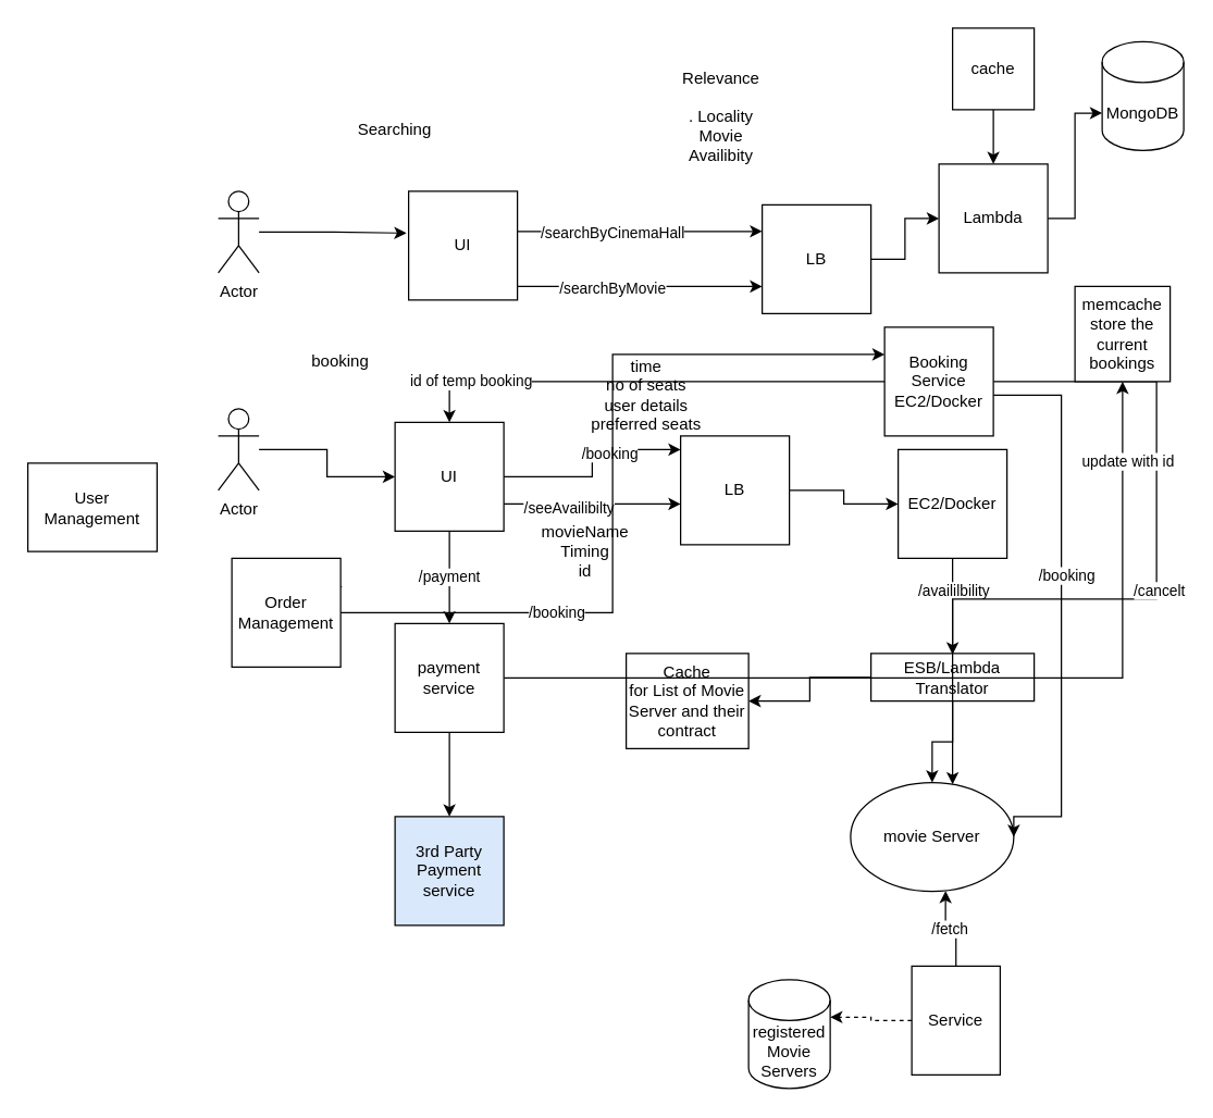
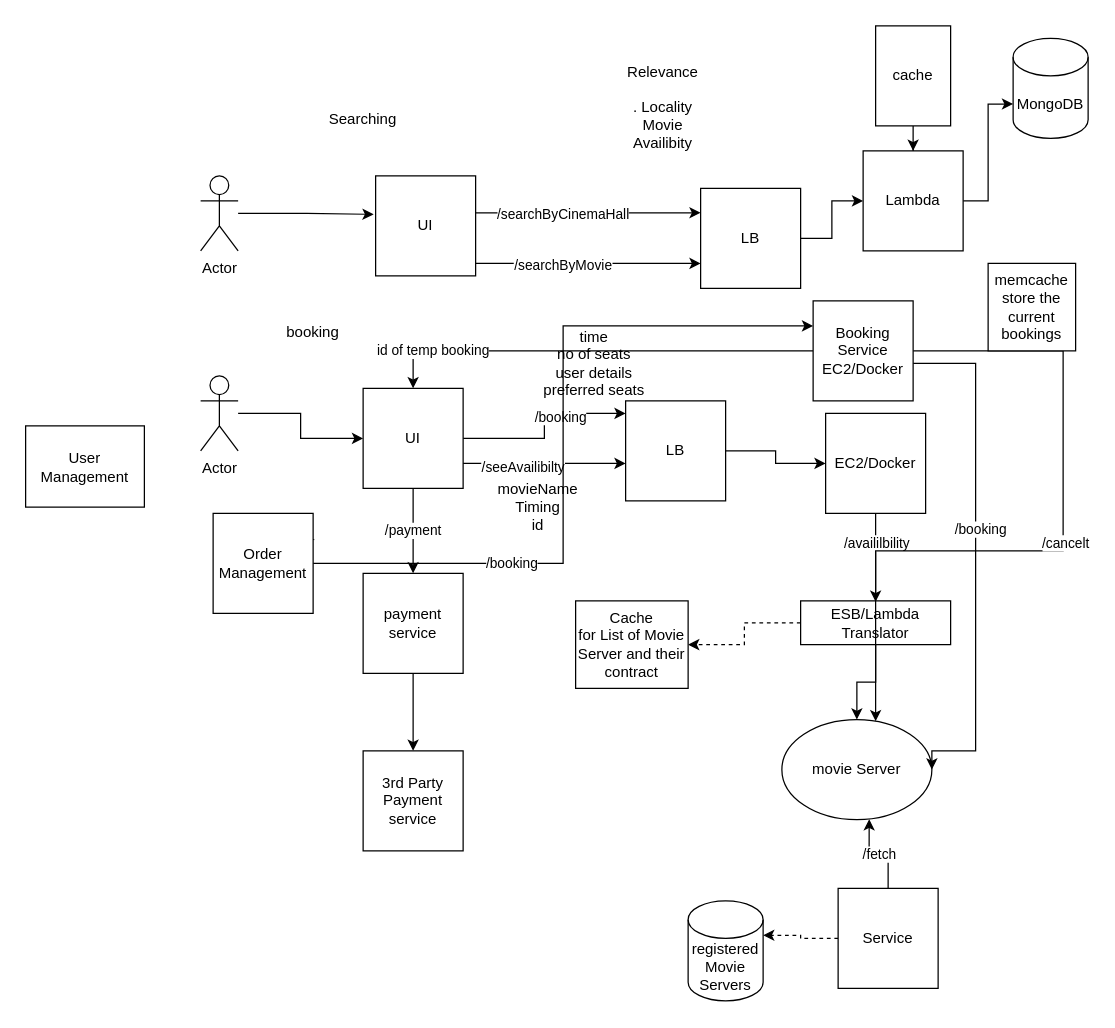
  <mxCell id="0" />
  <mxCell id="1" parent="0" />
  <mxCell id="2" value="Searching" style="text;html=1;strokeColor=none;fillColor=none;align=center;verticalAlign=middle;whiteSpace=wrap;rounded=0;" vertex="1" parent="1"><mxGeometry x="260" y="80" width="60" height="30" as="geometry" /></mxCell>
  <mxCell id="3" style="edgeStyle=orthogonalEdgeStyle;rounded=0;orthogonalLoop=1;jettySize=auto;html=1;entryX=-0.02;entryY=0.385;entryDx=0;entryDy=0;entryPerimeter=0;" edge="1" parent="1" source="4" target="5"><mxGeometry relative="1" as="geometry" /></mxCell>
  <mxCell id="4" value="Actor" style="shape=umlActor;verticalLabelPosition=bottom;verticalAlign=top;html=1;outlineConnect=0;" vertex="1" parent="1"><mxGeometry x="160" y="140" width="30" height="60" as="geometry" /></mxCell>
  <mxCell id="5" value="UI" style="whiteSpace=wrap;html=1;aspect=fixed;" vertex="1" parent="1"><mxGeometry x="300" y="140" width="80" height="80" as="geometry" /></mxCell>
  <mxCell id="6" value="" style="endArrow=classic;html=1;rounded=0;" edge="1" parent="1"><mxGeometry width="50" height="50" relative="1" as="geometry"><mxPoint x="380" y="210" as="sourcePoint" /><mxPoint x="560" y="210" as="targetPoint" /></mxGeometry></mxCell>
  <mxCell id="7" value="/searchByMovie" style="edgeLabel;html=1;align=center;verticalAlign=middle;resizable=0;points=[];" vertex="1" connectable="0" parent="6"><mxGeometry x="-0.236" y="-1" relative="1" as="geometry"><mxPoint as="offset" /></mxGeometry></mxCell>
  <mxCell id="8" value="" style="endArrow=classic;html=1;rounded=0;" edge="1" parent="1"><mxGeometry width="50" height="50" relative="1" as="geometry"><mxPoint x="380" y="169.5" as="sourcePoint" /><mxPoint x="560" y="169.5" as="targetPoint" /></mxGeometry></mxCell>
  <mxCell id="9" value="/searchByCinemaHall" style="edgeLabel;html=1;align=center;verticalAlign=middle;resizable=0;points=[];" vertex="1" connectable="0" parent="8"><mxGeometry x="-0.236" y="-1" relative="1" as="geometry"><mxPoint as="offset" /></mxGeometry></mxCell>
  <mxCell id="10" style="edgeStyle=orthogonalEdgeStyle;rounded=0;orthogonalLoop=1;jettySize=auto;html=1;" edge="1" parent="1" source="11" target="15"><mxGeometry relative="1" as="geometry" /></mxCell>
  <mxCell id="11" value="LB" style="whiteSpace=wrap;html=1;aspect=fixed;" vertex="1" parent="1"><mxGeometry x="560" y="150" width="80" height="80" as="geometry" /></mxCell>
  <mxCell id="12" value="Relevance&lt;br&gt;&lt;br&gt;. Locality&lt;br&gt;Movie&lt;br&gt;Availibity" style="text;html=1;strokeColor=none;fillColor=none;align=center;verticalAlign=middle;whiteSpace=wrap;rounded=0;" vertex="1" parent="1"><mxGeometry x="490" y="50" width="80" height="70" as="geometry" /></mxCell>
  <mxCell id="13" value="MongoDB" style="shape=cylinder3;whiteSpace=wrap;html=1;boundedLbl=1;backgroundOutline=1;size=15;" vertex="1" parent="1"><mxGeometry x="810" y="30" width="60" height="80" as="geometry" /></mxCell>
  <mxCell id="14" style="edgeStyle=orthogonalEdgeStyle;rounded=0;orthogonalLoop=1;jettySize=auto;html=1;entryX=0;entryY=0;entryDx=0;entryDy=52.5;entryPerimeter=0;" edge="1" parent="1" source="15" target="13"><mxGeometry relative="1" as="geometry" /></mxCell>
  <mxCell id="15" value="Lambda" style="whiteSpace=wrap;html=1;aspect=fixed;" vertex="1" parent="1"><mxGeometry x="690" y="120" width="80" height="80" as="geometry" /></mxCell>
  <mxCell id="16" style="edgeStyle=orthogonalEdgeStyle;rounded=0;orthogonalLoop=1;jettySize=auto;html=1;" edge="1" parent="1" source="17" target="21"><mxGeometry relative="1" as="geometry" /></mxCell>
  <mxCell id="17" value="Actor" style="shape=umlActor;verticalLabelPosition=bottom;verticalAlign=top;html=1;outlineConnect=0;" vertex="1" parent="1"><mxGeometry x="160" y="300" width="30" height="60" as="geometry" /></mxCell>
  <mxCell id="18" style="edgeStyle=orthogonalEdgeStyle;rounded=0;orthogonalLoop=1;jettySize=auto;html=1;entryX=0;entryY=0.125;entryDx=0;entryDy=0;entryPerimeter=0;" edge="1" parent="1" source="21" target="27"><mxGeometry relative="1" as="geometry" /></mxCell>
  <mxCell id="19" value="/booking" style="edgeLabel;html=1;align=center;verticalAlign=middle;resizable=0;points=[];" vertex="1" connectable="0" parent="18"><mxGeometry x="0.293" y="-2" relative="1" as="geometry"><mxPoint as="offset" /></mxGeometry></mxCell>
  <mxCell id="20" value="/payment" style="edgeStyle=orthogonalEdgeStyle;rounded=0;orthogonalLoop=1;jettySize=auto;html=1;" edge="1" parent="1" source="21" target="52"><mxGeometry relative="1" as="geometry" /></mxCell>
  <mxCell id="21" value="UI" style="whiteSpace=wrap;html=1;aspect=fixed;" vertex="1" parent="1"><mxGeometry x="290" y="310" width="80" height="80" as="geometry" /></mxCell>
  <mxCell id="22" value="booking" style="text;html=1;strokeColor=none;fillColor=none;align=center;verticalAlign=middle;whiteSpace=wrap;rounded=0;" vertex="1" parent="1"><mxGeometry x="220" y="250" width="60" height="30" as="geometry" /></mxCell>
  <mxCell id="23" value="" style="endArrow=classic;html=1;rounded=0;exitX=1;exitY=0.75;exitDx=0;exitDy=0;" edge="1" parent="1" source="21"><mxGeometry width="50" height="50" relative="1" as="geometry"><mxPoint x="440" y="250" as="sourcePoint" /><mxPoint x="500" y="370" as="targetPoint" /></mxGeometry></mxCell>
  <mxCell id="24" value="/seeAvailibilty" style="edgeLabel;html=1;align=center;verticalAlign=middle;resizable=0;points=[];" vertex="1" connectable="0" parent="23"><mxGeometry x="-0.28" y="-2" relative="1" as="geometry"><mxPoint as="offset" /></mxGeometry></mxCell>
  <mxCell id="25" value="movieName&lt;br&gt;Timing&lt;br&gt;id" style="text;html=1;strokeColor=none;fillColor=none;align=center;verticalAlign=middle;whiteSpace=wrap;rounded=0;" vertex="1" parent="1"><mxGeometry x="400" y="390" width="60" height="30" as="geometry" /></mxCell>
  <mxCell id="26" style="edgeStyle=orthogonalEdgeStyle;rounded=0;orthogonalLoop=1;jettySize=auto;html=1;" edge="1" parent="1" source="27" target="28"><mxGeometry relative="1" as="geometry" /></mxCell>
  <mxCell id="27" value="LB" style="whiteSpace=wrap;html=1;aspect=fixed;" vertex="1" parent="1"><mxGeometry x="500" y="320" width="80" height="80" as="geometry" /></mxCell>
  <mxCell id="28" value="EC2/Docker" style="whiteSpace=wrap;html=1;aspect=fixed;" vertex="1" parent="1"><mxGeometry x="660" y="330" width="80" height="80" as="geometry" /></mxCell>
  <mxCell id="29" value="" style="endArrow=classic;html=1;rounded=0;" edge="1" parent="1" source="28"><mxGeometry width="50" height="50" relative="1" as="geometry"><mxPoint x="700" y="460" as="sourcePoint" /><mxPoint x="700" y="480.711" as="targetPoint" /></mxGeometry></mxCell>
  <mxCell id="30" value="/availilbility" style="edgeLabel;html=1;align=center;verticalAlign=middle;resizable=0;points=[];" vertex="1" connectable="0" parent="29"><mxGeometry x="-0.338" relative="1" as="geometry"><mxPoint as="offset" /></mxGeometry></mxCell>
  <mxCell id="31" value="movie Server" style="ellipse;whiteSpace=wrap;html=1;" vertex="1" parent="1"><mxGeometry x="625" y="575" width="120" height="80" as="geometry" /></mxCell>
  <mxCell id="32" style="edgeStyle=orthogonalEdgeStyle;rounded=0;orthogonalLoop=1;jettySize=auto;html=1;entryX=0.5;entryY=0;entryDx=0;entryDy=0;" edge="1" parent="1" source="34" target="31"><mxGeometry relative="1" as="geometry" /></mxCell>
- <mxCell id="33" style="edgeStyle=orthogonalEdgeStyle;rounded=0;orthogonalLoop=1;jettySize=auto;html=1;entryX=1;entryY=0.5;entryDx=0;entryDy=0;" edge="1" parent="1" source="34" target="35"><mxGeometry relative="1" as="geometry" /></mxCell>
+ <mxCell id="33" style="edgeStyle=orthogonalEdgeStyle;rounded=0;orthogonalLoop=1;jettySize=auto;html=1;entryX=1;entryY=0.5;entryDx=0;entryDy=0;dashed=1;" edge="1" parent="1" source="34" target="35"><mxGeometry relative="1" as="geometry" /></mxCell>
  <mxCell id="34" value="ESB/Lambda&lt;br&gt;Translator" style="rounded=0;whiteSpace=wrap;html=1;" vertex="1" parent="1"><mxGeometry x="640" y="480" width="120" height="35" as="geometry" /></mxCell>
  <mxCell id="35" value="Cache&lt;br&gt;for List of Movie Server and their contract" style="rounded=0;whiteSpace=wrap;html=1;" vertex="1" parent="1"><mxGeometry x="460" y="480" width="90" height="70" as="geometry" /></mxCell>
  <mxCell id="36" value="time&lt;br&gt;no of seats&lt;br&gt;user details&lt;br&gt;preferred seats" style="text;html=1;strokeColor=none;fillColor=none;align=center;verticalAlign=middle;whiteSpace=wrap;rounded=0;" vertex="1" parent="1"><mxGeometry x="420" y="270" width="110" height="40" as="geometry" /></mxCell>
  <mxCell id="37" value="User Management" style="whiteSpace=wrap;html=1;aspect=fixed;" vertex="1" parent="1"><mxGeometry x="20" y="340" width="95" height="65" as="geometry" /></mxCell>
  <mxCell id="38" style="edgeStyle=orthogonalEdgeStyle;rounded=0;orthogonalLoop=1;jettySize=auto;html=1;entryX=1;entryY=0.5;entryDx=0;entryDy=0;" edge="1" parent="1" source="44" target="31"><mxGeometry relative="1" as="geometry"><Array as="points"><mxPoint x="780" y="290" /><mxPoint x="780" y="600" /></Array></mxGeometry></mxCell>
  <mxCell id="39" value="/booking" style="edgeLabel;html=1;align=center;verticalAlign=middle;resizable=0;points=[];" vertex="1" connectable="0" parent="38"><mxGeometry x="-0.112" y="3" relative="1" as="geometry"><mxPoint as="offset" /></mxGeometry></mxCell>
  <mxCell id="40" style="edgeStyle=orthogonalEdgeStyle;rounded=0;orthogonalLoop=1;jettySize=auto;html=1;entryX=0.5;entryY=0;entryDx=0;entryDy=0;" edge="1" parent="1" source="44" target="21"><mxGeometry relative="1" as="geometry" /></mxCell>
  <mxCell id="41" value="id of temp booking" style="edgeLabel;html=1;align=center;verticalAlign=middle;resizable=0;points=[];" vertex="1" connectable="0" parent="40"><mxGeometry x="0.741" y="-1" relative="1" as="geometry"><mxPoint as="offset" /></mxGeometry></mxCell>
  <mxCell id="42" style="edgeStyle=orthogonalEdgeStyle;rounded=0;orthogonalLoop=1;jettySize=auto;html=1;" edge="1" parent="1" source="44" target="31"><mxGeometry relative="1" as="geometry"><Array as="points"><mxPoint x="850" y="280" /><mxPoint x="850" y="440" /><mxPoint x="700" y="440" /></Array></mxGeometry></mxCell>
  <mxCell id="43" value="/cancelt" style="edgeLabel;html=1;align=center;verticalAlign=middle;resizable=0;points=[];" vertex="1" connectable="0" parent="42"><mxGeometry x="-0.036" y="1" relative="1" as="geometry"><mxPoint as="offset" /></mxGeometry></mxCell>
  <mxCell id="44" value="Booking Service&lt;br&gt;EC2/Docker" style="whiteSpace=wrap;html=1;aspect=fixed;" vertex="1" parent="1"><mxGeometry x="650" y="240" width="80" height="80" as="geometry" /></mxCell>
  <mxCell id="45" value="/fetch" style="edgeStyle=orthogonalEdgeStyle;rounded=0;orthogonalLoop=1;jettySize=auto;html=1;entryX=0.582;entryY=0.995;entryDx=0;entryDy=0;entryPerimeter=0;" edge="1" parent="1" source="47" target="31"><mxGeometry relative="1" as="geometry" /></mxCell>
  <mxCell id="46" style="edgeStyle=orthogonalEdgeStyle;rounded=0;orthogonalLoop=1;jettySize=auto;html=1;entryX=1;entryY=0;entryDx=0;entryDy=27.5;entryPerimeter=0;dashed=1;" edge="1" parent="1" source="47" target="58"><mxGeometry relative="1" as="geometry" /></mxCell>
- <mxCell id="47" value="Service" style="whiteSpace=wrap;html=1;aspect=fixed;" vertex="1" parent="1"><mxGeometry x="670" y="710" width="65" height="80" as="geometry" /></mxCell>
+ <mxCell id="47" value="Service" style="whiteSpace=wrap;html=1;aspect=fixed;" vertex="1" parent="1"><mxGeometry x="670" y="710" width="80" height="80" as="geometry" /></mxCell>
  <mxCell id="48" value="memcache&lt;br&gt;store the current&lt;br&gt;bookings" style="whiteSpace=wrap;html=1;aspect=fixed;" vertex="1" parent="1"><mxGeometry x="790" y="210" width="70" height="70" as="geometry" /></mxCell>
  <mxCell id="49" style="edgeStyle=orthogonalEdgeStyle;rounded=0;orthogonalLoop=1;jettySize=auto;html=1;" edge="1" parent="1" source="52" target="53"><mxGeometry relative="1" as="geometry" /></mxCell>
- <mxCell id="50" style="edgeStyle=orthogonalEdgeStyle;rounded=0;orthogonalLoop=1;jettySize=auto;html=1;entryX=0.5;entryY=1;entryDx=0;entryDy=0;" edge="1" parent="1" source="52" target="48"><mxGeometry relative="1" as="geometry" /></mxCell>
- <mxCell id="51" value="update with id" style="edgeLabel;html=1;align=center;verticalAlign=middle;resizable=0;points=[];" vertex="1" connectable="0" parent="50"><mxGeometry x="0.828" y="-3" relative="1" as="geometry"><mxPoint as="offset" /></mxGeometry></mxCell>
  <mxCell id="52" value="payment service" style="whiteSpace=wrap;html=1;aspect=fixed;" vertex="1" parent="1"><mxGeometry x="290" y="458" width="80" height="80" as="geometry" /></mxCell>
- <mxCell id="53" value="3rd Party Payment service" style="whiteSpace=wrap;html=1;aspect=fixed;fillColor=#dae8fc;" vertex="1" parent="1"><mxGeometry x="290" y="600" width="80" height="80" as="geometry" /></mxCell>
+ <mxCell id="53" value="3rd Party Payment service" style="whiteSpace=wrap;html=1;aspect=fixed;" vertex="1" parent="1"><mxGeometry x="290" y="600" width="80" height="80" as="geometry" /></mxCell>
  <mxCell id="54" value="id&lt;br&gt;user&lt;br&gt;" style="text;html=1;strokeColor=none;fillColor=none;align=center;verticalAlign=middle;whiteSpace=wrap;rounded=0;" vertex="1" parent="1"><mxGeometry x="210" y="410" width="60" height="30" as="geometry" /></mxCell>
  <mxCell id="55" style="edgeStyle=orthogonalEdgeStyle;rounded=0;orthogonalLoop=1;jettySize=auto;html=1;entryX=0;entryY=0.25;entryDx=0;entryDy=0;" edge="1" parent="1" source="57" target="44"><mxGeometry relative="1" as="geometry" /></mxCell>
  <mxCell id="56" value="/booking" style="edgeLabel;html=1;align=center;verticalAlign=middle;resizable=0;points=[];" vertex="1" connectable="0" parent="55"><mxGeometry x="-0.466" y="1" relative="1" as="geometry"><mxPoint as="offset" /></mxGeometry></mxCell>
  <mxCell id="57" value="Order Management" style="whiteSpace=wrap;html=1;aspect=fixed;" vertex="1" parent="1"><mxGeometry x="170" y="410" width="80" height="80" as="geometry" /></mxCell>
  <mxCell id="58" value="registered Movie Servers" style="shape=cylinder3;whiteSpace=wrap;html=1;boundedLbl=1;backgroundOutline=1;size=15;" vertex="1" parent="1"><mxGeometry x="550" y="720" width="60" height="80" as="geometry" /></mxCell>
  <mxCell id="59" style="edgeStyle=orthogonalEdgeStyle;rounded=0;orthogonalLoop=1;jettySize=auto;html=1;entryX=0.5;entryY=0;entryDx=0;entryDy=0;" edge="1" parent="1" source="60" target="15"><mxGeometry relative="1" as="geometry" /></mxCell>
- <mxCell id="60" value="cache" style="whiteSpace=wrap;html=1;aspect=fixed;" vertex="1" parent="1"><mxGeometry x="700" y="20" width="60" height="60" as="geometry" /></mxCell>
+ <mxCell id="60" value="cache" style="whiteSpace=wrap;html=1;aspect=fixed;" vertex="1" parent="1"><mxGeometry x="700" y="20" width="60" height="80" as="geometry" /></mxCell>
